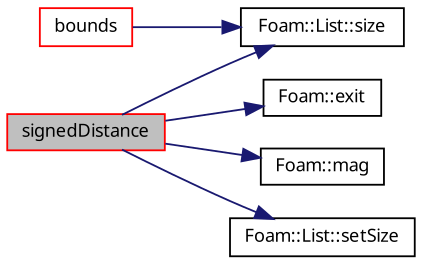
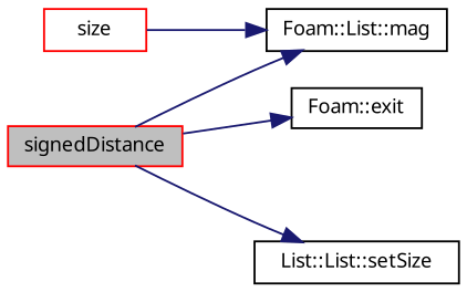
  digraph {
    fontname="Noto Sans"
    rankdir=LR
    node [color=black fontname="Noto Sans" fontsize=10 shape=record]
    edge [color=midnightblue fontname="Noto Sans" fontsize=10 labelfontname=FreeSans labelfontsize=10 style=solid]
    n1 [color=red fillcolor=grey75 fontcolor=black height=0.2 label=signedDistance style=filled width=0.4]
-   n2 [height=0.2 label="Foam::List::size" width=0.4]
+   n2 [height=0.2 label="Foam::List::mag" width=0.4]
    n3 [height=0.2 label="Foam::exit" width=0.4]
-   n4 [height=0.2 label="Foam::mag" width=0.4]
-   n5 [height=0.2 label="Foam::List::setSize" width=0.4]
-   n6 [color=red height=0.2 label=bounds width=0.4]
+   n5 [height=0.2 label="List::List::setSize" width=0.4]
+   n6 [color=red height=0.2 label=size width=0.4]
    n1 -> n2
    n1 -> n3
-   n1 -> n4
    n1 -> n5
    n6 -> n2
  }
